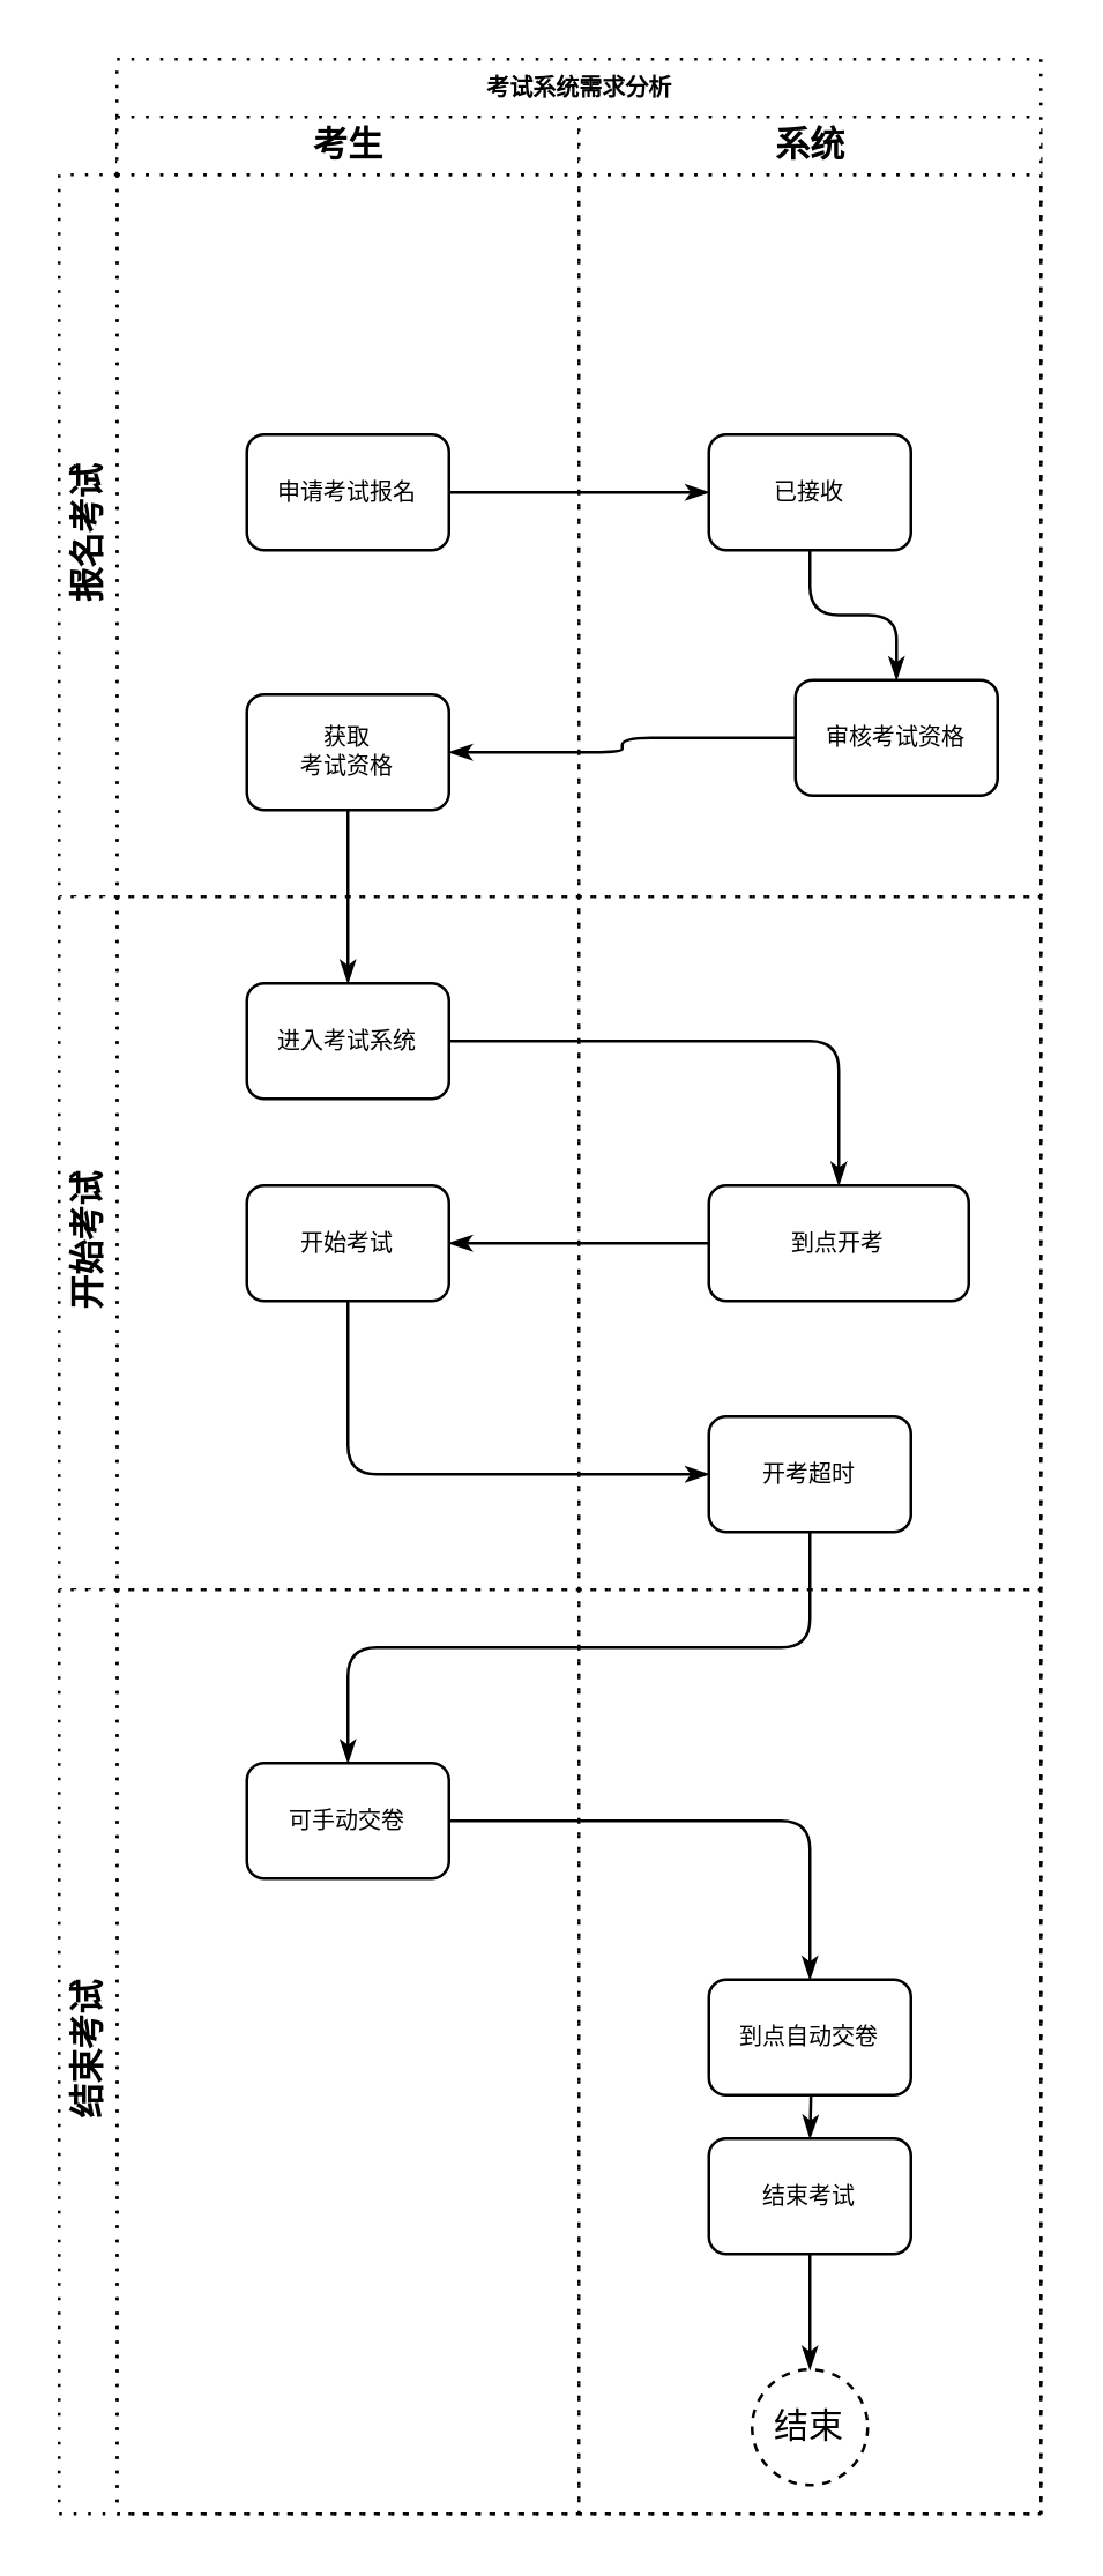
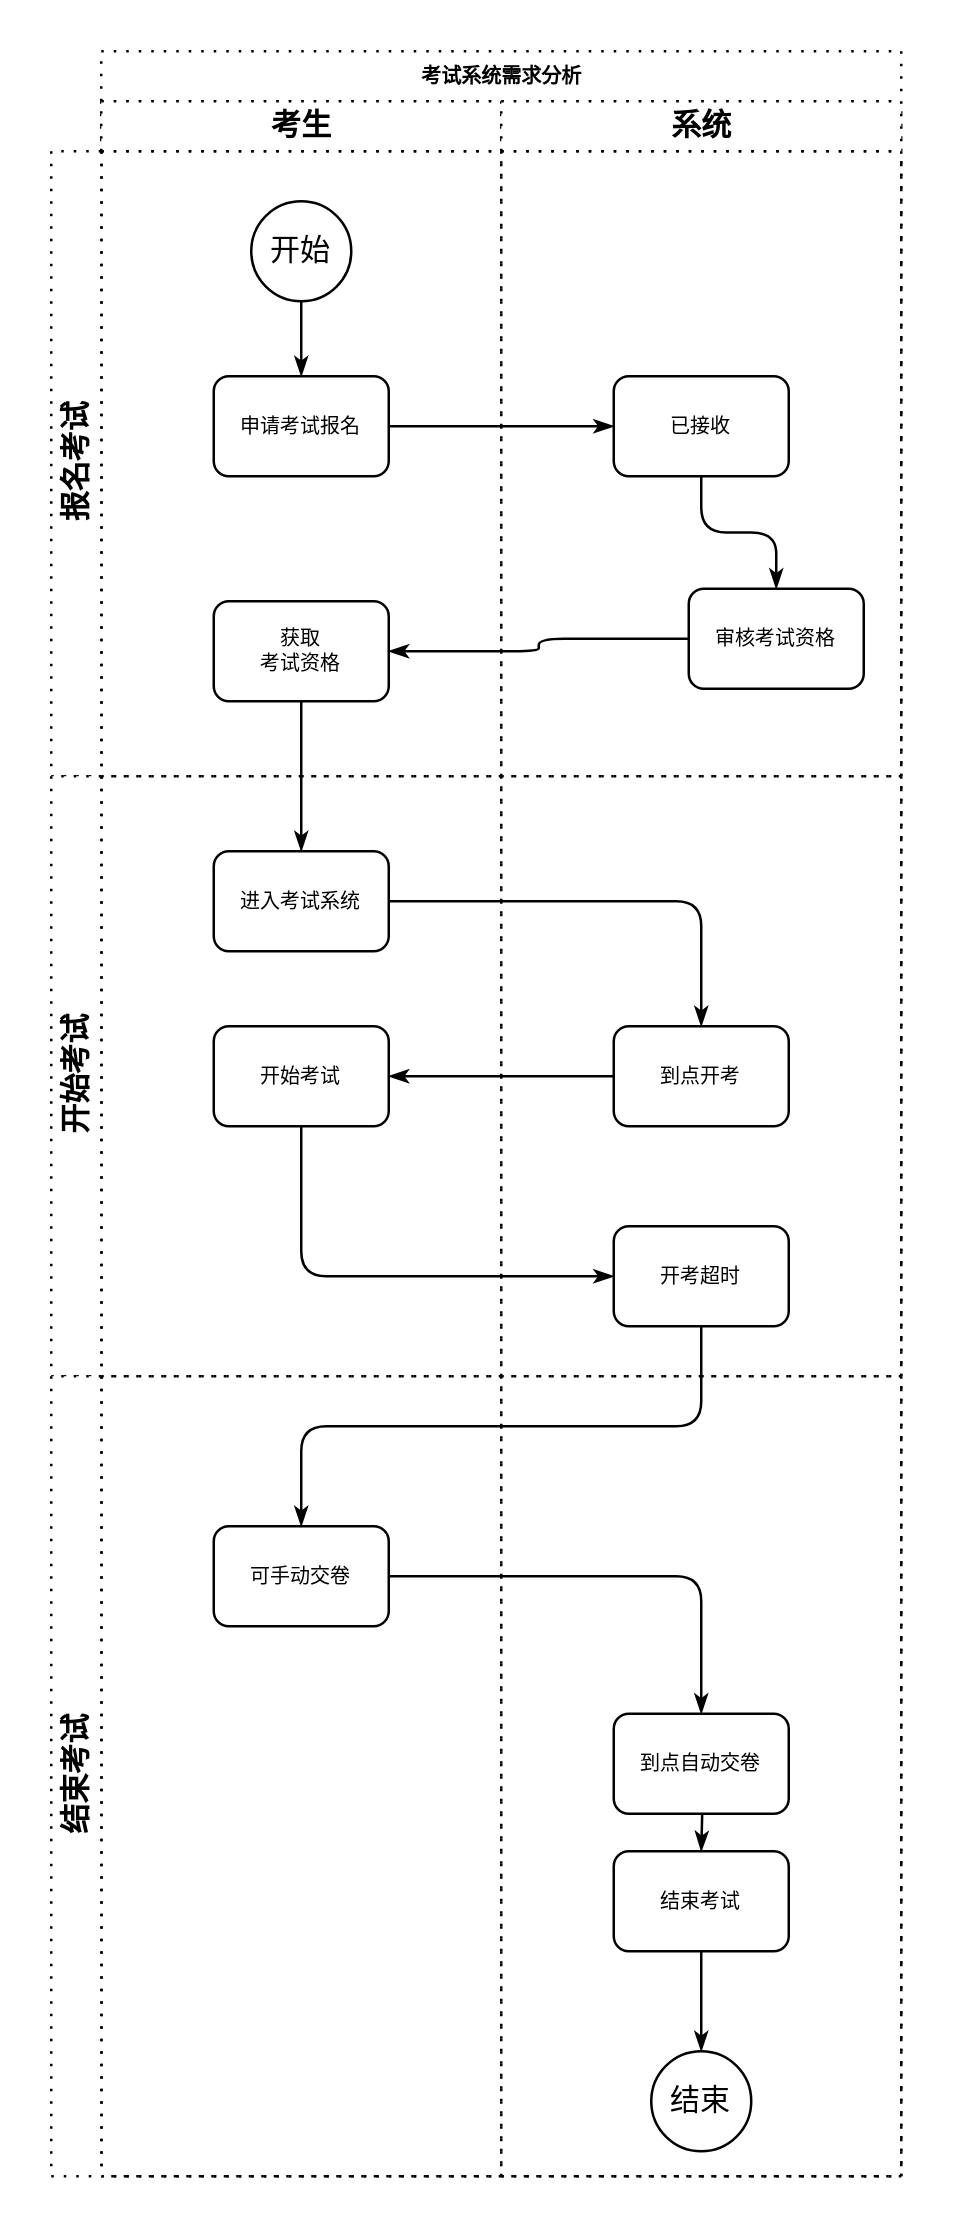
  <mxCell id="0" />
  <mxCell id="1" parent="0" />
  <mxCell id="2" value="考试系统需求分析" style="swimlane;html=1;childLayout=stackLayout;startSize=20;rounded=0;shadow=0;labelBackgroundColor=none;strokeWidth=1;fontFamily=Verdana;fontSize=8;align=center;dashed=1;dashPattern=1 4;" vertex="1" parent="1"><mxGeometry x="40" y="20" width="320" height="850" as="geometry" /></mxCell>
  <mxCell id="3" value="考生" style="swimlane;html=1;startSize=20;dashed=1;dashPattern=1 4;" vertex="1" parent="2"><mxGeometry y="20" width="160" height="830" as="geometry" /></mxCell>
+ <mxCell id="4" value="开始" style="ellipse;whiteSpace=wrap;html=1;" vertex="1" parent="3"><mxGeometry x="60" y="40" width="40" height="40" as="geometry" /></mxCell>
  <mxCell id="5" value="申请考试报名" style="rounded=1;whiteSpace=wrap;html=1;shadow=0;labelBackgroundColor=none;strokeWidth=1;fontFamily=Verdana;fontSize=8;align=center;" vertex="1" parent="3"><mxGeometry x="45" y="110" width="70" height="40" as="geometry" /></mxCell>
+ <mxCell id="6" style="edgeStyle=orthogonalEdgeStyle;rounded=1;html=1;labelBackgroundColor=none;startArrow=none;startFill=0;startSize=5;endArrow=classicThin;endFill=1;endSize=5;jettySize=auto;orthogonalLoop=1;strokeWidth=1;fontFamily=Verdana;fontSize=8;exitX=0.5;exitY=1;exitDx=0;exitDy=0;" edge="1" parent="3" source="4" target="5"><mxGeometry relative="1" as="geometry"><mxPoint x="135" y="-70" as="sourcePoint" /><mxPoint x="190" y="-70" as="targetPoint" /></mxGeometry></mxCell>
  <mxCell id="7" value="获取&lt;br&gt;考试资格" style="rounded=1;whiteSpace=wrap;html=1;shadow=0;labelBackgroundColor=none;strokeWidth=1;fontFamily=Verdana;fontSize=8;align=center;" vertex="1" parent="3"><mxGeometry x="45" y="200" width="70" height="40" as="geometry" /></mxCell>
  <mxCell id="8" value="进入考试系统" style="rounded=1;whiteSpace=wrap;html=1;shadow=0;labelBackgroundColor=none;strokeWidth=1;fontFamily=Verdana;fontSize=8;align=center;" vertex="1" parent="3"><mxGeometry x="45" y="300" width="70" height="40" as="geometry" /></mxCell>
  <mxCell id="9" value="开始考试" style="rounded=1;whiteSpace=wrap;html=1;shadow=0;labelBackgroundColor=none;strokeWidth=1;fontFamily=Verdana;fontSize=8;align=center;" vertex="1" parent="3"><mxGeometry x="45" y="370" width="70" height="40" as="geometry" /></mxCell>
  <mxCell id="10" value="可手动交卷" style="rounded=1;whiteSpace=wrap;html=1;shadow=0;labelBackgroundColor=none;strokeWidth=1;fontFamily=Verdana;fontSize=8;align=center;" vertex="1" parent="3"><mxGeometry x="45" y="570" width="70" height="40" as="geometry" /></mxCell>
  <mxCell id="11" style="edgeStyle=orthogonalEdgeStyle;rounded=1;html=1;labelBackgroundColor=none;startArrow=none;startFill=0;startSize=5;endArrow=classicThin;endFill=1;endSize=5;jettySize=auto;orthogonalLoop=1;strokeWidth=1;fontFamily=Verdana;fontSize=8;entryX=0.5;entryY=0;entryDx=0;entryDy=0;exitX=0.5;exitY=1;exitDx=0;exitDy=0;" edge="1" parent="3" source="7" target="8"><mxGeometry relative="1" as="geometry"><mxPoint x="250" y="160" as="sourcePoint" /><mxPoint x="250" y="210" as="targetPoint" /></mxGeometry></mxCell>
  <mxCell id="12" style="edgeStyle=orthogonalEdgeStyle;rounded=1;html=1;labelBackgroundColor=none;startArrow=none;startFill=0;startSize=5;endArrow=classicThin;endFill=1;endSize=5;jettySize=auto;orthogonalLoop=1;strokeWidth=1;fontFamily=Verdana;fontSize=8" edge="1" parent="2"><mxGeometry relative="1" as="geometry"><mxPoint x="600" y="690" as="sourcePoint" /></mxGeometry></mxCell>
  <mxCell id="13" style="edgeStyle=orthogonalEdgeStyle;rounded=1;html=1;labelBackgroundColor=none;startArrow=none;startFill=0;startSize=5;endArrow=classicThin;endFill=1;endSize=5;jettySize=auto;orthogonalLoop=1;strokeWidth=1;fontFamily=Verdana;fontSize=8" edge="1" parent="2"><mxGeometry relative="1" as="geometry"><mxPoint x="770" y="690" as="sourcePoint" /></mxGeometry></mxCell>
  <mxCell id="14" style="edgeStyle=orthogonalEdgeStyle;rounded=1;html=1;labelBackgroundColor=none;startArrow=none;startFill=0;startSize=5;endArrow=classicThin;endFill=1;endSize=5;jettySize=auto;orthogonalLoop=1;strokeWidth=1;fontFamily=Verdana;fontSize=8" edge="1" parent="2"><mxGeometry relative="1" as="geometry"><mxPoint x="610" y="450" as="sourcePoint" /></mxGeometry></mxCell>
  <mxCell id="15" style="edgeStyle=orthogonalEdgeStyle;rounded=1;html=1;labelBackgroundColor=none;startArrow=none;startFill=0;startSize=5;endArrow=classicThin;endFill=1;endSize=5;jettySize=auto;orthogonalLoop=1;strokeColor=#000000;strokeWidth=1;fontFamily=Verdana;fontSize=8;fontColor=#000000;" edge="1" parent="2"><mxGeometry relative="1" as="geometry"><mxPoint x="610" y="610" as="targetPoint" /></mxGeometry></mxCell>
  <mxCell id="16" style="edgeStyle=orthogonalEdgeStyle;rounded=1;html=1;labelBackgroundColor=none;startArrow=none;startFill=0;startSize=5;endArrow=classicThin;endFill=1;endSize=5;jettySize=auto;orthogonalLoop=1;strokeWidth=1;fontFamily=Verdana;fontSize=8;exitX=1;exitY=0.5;exitDx=0;exitDy=0;entryX=0;entryY=0.5;entryDx=0;entryDy=0;" edge="1" parent="2" source="5" target="24"><mxGeometry relative="1" as="geometry"><mxPoint x="90" y="110" as="sourcePoint" /><mxPoint x="90" y="140" as="targetPoint" /></mxGeometry></mxCell>
  <mxCell id="17" style="edgeStyle=orthogonalEdgeStyle;rounded=1;html=1;labelBackgroundColor=none;startArrow=none;startFill=0;startSize=5;endArrow=classicThin;endFill=1;endSize=5;jettySize=auto;orthogonalLoop=1;strokeWidth=1;fontFamily=Verdana;fontSize=8;exitX=0;exitY=0.5;exitDx=0;exitDy=0;entryX=1;entryY=0.5;entryDx=0;entryDy=0;" edge="1" parent="2" source="25" target="7"><mxGeometry relative="1" as="geometry"><mxPoint x="125" y="160" as="sourcePoint" /><mxPoint x="215" y="160" as="targetPoint" /></mxGeometry></mxCell>
  <mxCell id="18" style="edgeStyle=orthogonalEdgeStyle;rounded=1;html=1;labelBackgroundColor=none;startArrow=none;startFill=0;startSize=5;endArrow=classicThin;endFill=1;endSize=5;jettySize=auto;orthogonalLoop=1;strokeWidth=1;fontFamily=Verdana;fontSize=8;entryX=0.5;entryY=0;entryDx=0;entryDy=0;exitX=1;exitY=0.5;exitDx=0;exitDy=0;" edge="1" parent="2" source="8" target="26"><mxGeometry relative="1" as="geometry"><mxPoint x="90" y="270" as="sourcePoint" /><mxPoint x="90" y="330" as="targetPoint" /></mxGeometry></mxCell>
  <mxCell id="19" style="edgeStyle=orthogonalEdgeStyle;rounded=1;html=1;labelBackgroundColor=none;startArrow=none;startFill=0;startSize=5;endArrow=classicThin;endFill=1;endSize=5;jettySize=auto;orthogonalLoop=1;strokeWidth=1;fontFamily=Verdana;fontSize=8;exitX=0;exitY=0.5;exitDx=0;exitDy=0;entryX=1;entryY=0.5;entryDx=0;entryDy=0;" edge="1" parent="2" source="26" target="9"><mxGeometry relative="1" as="geometry"><mxPoint x="215" y="250" as="sourcePoint" /><mxPoint x="125" y="250" as="targetPoint" /></mxGeometry></mxCell>
  <mxCell id="20" style="edgeStyle=orthogonalEdgeStyle;rounded=1;html=1;labelBackgroundColor=none;startArrow=none;startFill=0;startSize=5;endArrow=classicThin;endFill=1;endSize=5;jettySize=auto;orthogonalLoop=1;strokeWidth=1;fontFamily=Verdana;fontSize=8;exitX=0.5;exitY=1;exitDx=0;exitDy=0;entryX=0;entryY=0.5;entryDx=0;entryDy=0;" edge="1" parent="2" source="9" target="32"><mxGeometry relative="1" as="geometry"><mxPoint x="90" y="270" as="sourcePoint" /><mxPoint x="90" y="330" as="targetPoint" /></mxGeometry></mxCell>
  <mxCell id="21" style="edgeStyle=orthogonalEdgeStyle;rounded=1;html=1;labelBackgroundColor=none;startArrow=none;startFill=0;startSize=5;endArrow=classicThin;endFill=1;endSize=5;jettySize=auto;orthogonalLoop=1;strokeWidth=1;fontFamily=Verdana;fontSize=8;exitX=0.5;exitY=1;exitDx=0;exitDy=0;" edge="1" parent="2" source="32" target="10"><mxGeometry relative="1" as="geometry"><mxPoint x="215" y="420" as="sourcePoint" /><mxPoint x="125" y="420" as="targetPoint" /></mxGeometry></mxCell>
  <mxCell id="22" style="edgeStyle=orthogonalEdgeStyle;rounded=1;html=1;labelBackgroundColor=none;startArrow=none;startFill=0;startSize=5;endArrow=classicThin;endFill=1;endSize=5;jettySize=auto;orthogonalLoop=1;strokeWidth=1;fontFamily=Verdana;fontSize=8;exitX=1;exitY=0.5;exitDx=0;exitDy=0;entryX=0.5;entryY=0;entryDx=0;entryDy=0;" edge="1" parent="2" source="10" target="33"><mxGeometry relative="1" as="geometry"><mxPoint x="90" y="535" as="sourcePoint" /><mxPoint x="240" y="610" as="targetPoint" /></mxGeometry></mxCell>
  <mxCell id="23" value="系统" style="swimlane;html=1;startSize=20;dashed=1;dashPattern=1 4;" vertex="1" parent="2"><mxGeometry x="160" y="20" width="160" height="830" as="geometry" /></mxCell>
  <mxCell id="24" value="已接收" style="rounded=1;whiteSpace=wrap;html=1;shadow=0;labelBackgroundColor=none;strokeWidth=1;fontFamily=Verdana;fontSize=8;align=center;" vertex="1" parent="23"><mxGeometry x="45" y="110" width="70" height="40" as="geometry" /></mxCell>
  <mxCell id="25" value="审核考试资格" style="rounded=1;whiteSpace=wrap;html=1;shadow=0;labelBackgroundColor=none;strokeWidth=1;fontFamily=Verdana;fontSize=8;align=center;" vertex="1" parent="23"><mxGeometry x="75" y="195" width="70" height="40" as="geometry" /></mxCell>
- <mxCell id="26" value="到点开考" style="rounded=1;whiteSpace=wrap;html=1;shadow=0;labelBackgroundColor=none;strokeWidth=1;fontFamily=Verdana;fontSize=8;align=center;" vertex="1" parent="23"><mxGeometry x="45" y="370" width="90" height="40" as="geometry" /></mxCell>
+ <mxCell id="26" value="到点开考" style="rounded=1;whiteSpace=wrap;html=1;shadow=0;labelBackgroundColor=none;strokeWidth=1;fontFamily=Verdana;fontSize=8;align=center;" vertex="1" parent="23"><mxGeometry x="45" y="370" width="70" height="40" as="geometry" /></mxCell>
  <mxCell id="27" value="结束考试" style="rounded=1;whiteSpace=wrap;html=1;shadow=0;labelBackgroundColor=none;strokeWidth=1;fontFamily=Verdana;fontSize=8;align=center;" vertex="1" parent="23"><mxGeometry x="45" y="700" width="70" height="40" as="geometry" /></mxCell>
- <mxCell id="28" value="结束" style="ellipse;whiteSpace=wrap;html=1;dashed=1;" vertex="1" parent="23"><mxGeometry x="60" y="780" width="40" height="40" as="geometry" /></mxCell>
+ <mxCell id="28" value="结束" style="ellipse;whiteSpace=wrap;html=1;" vertex="1" parent="23"><mxGeometry x="60" y="780" width="40" height="40" as="geometry" /></mxCell>
  <mxCell id="29" style="edgeStyle=orthogonalEdgeStyle;rounded=1;html=1;labelBackgroundColor=none;startArrow=none;startFill=0;startSize=5;endArrow=classicThin;endFill=1;endSize=5;jettySize=auto;orthogonalLoop=1;strokeWidth=1;fontFamily=Verdana;fontSize=8;entryX=0.5;entryY=0;entryDx=0;entryDy=0;exitX=0.5;exitY=1;exitDx=0;exitDy=0;" edge="1" parent="23" source="24" target="25"><mxGeometry relative="1" as="geometry"><mxPoint x="80" y="160" as="sourcePoint" /><mxPoint x="55" y="140" as="targetPoint" /></mxGeometry></mxCell>
  <mxCell id="30" style="edgeStyle=orthogonalEdgeStyle;rounded=1;html=1;labelBackgroundColor=none;startArrow=none;startFill=0;startSize=5;endArrow=classicThin;endFill=1;endSize=5;jettySize=auto;orthogonalLoop=1;strokeWidth=1;fontFamily=Verdana;fontSize=8;entryX=0.5;entryY=0;entryDx=0;entryDy=0;exitX=0.5;exitY=1;exitDx=0;exitDy=0;" edge="1" parent="23" target="27"><mxGeometry relative="1" as="geometry"><mxPoint x="80" y="660" as="sourcePoint" /><mxPoint x="-70" y="580" as="targetPoint" /></mxGeometry></mxCell>
  <mxCell id="31" style="edgeStyle=orthogonalEdgeStyle;rounded=1;html=1;labelBackgroundColor=none;startArrow=none;startFill=0;startSize=5;endArrow=classicThin;endFill=1;endSize=5;jettySize=auto;orthogonalLoop=1;strokeWidth=1;fontFamily=Verdana;fontSize=8;entryX=0.5;entryY=0;entryDx=0;entryDy=0;exitX=0.5;exitY=1;exitDx=0;exitDy=0;" edge="1" parent="23" source="27" target="28"><mxGeometry relative="1" as="geometry"><mxPoint x="90" y="620" as="sourcePoint" /><mxPoint x="90" y="655" as="targetPoint" /></mxGeometry></mxCell>
  <mxCell id="32" value="开考超时" style="rounded=1;whiteSpace=wrap;html=1;shadow=0;labelBackgroundColor=none;strokeWidth=1;fontFamily=Verdana;fontSize=8;align=center;" vertex="1" parent="23"><mxGeometry x="45" y="450" width="70" height="40" as="geometry" /></mxCell>
  <mxCell id="33" value="到点自动交卷" style="rounded=1;whiteSpace=wrap;html=1;shadow=0;labelBackgroundColor=none;strokeWidth=1;fontFamily=Verdana;fontSize=8;align=center;" vertex="1" parent="23"><mxGeometry x="45" y="645" width="70" height="40" as="geometry" /></mxCell>
  <mxCell id="34" value="报名考试" style="swimlane;html=1;startSize=20;horizontal=0;dashed=1;dashPattern=1 4;" vertex="1" parent="1"><mxGeometry x="20" y="60" width="340" height="250" as="geometry" /></mxCell>
  <mxCell id="35" value="开始考试" style="swimlane;html=1;startSize=20;horizontal=0;dashed=1;dashPattern=1 4;" vertex="1" parent="1"><mxGeometry x="20" y="310" width="340" height="240" as="geometry" /></mxCell>
  <mxCell id="36" value="结束考试" style="swimlane;html=1;startSize=20;horizontal=0;dashed=1;dashPattern=1 4;" vertex="1" parent="1"><mxGeometry x="20" y="550" width="340" height="320" as="geometry" /></mxCell>
